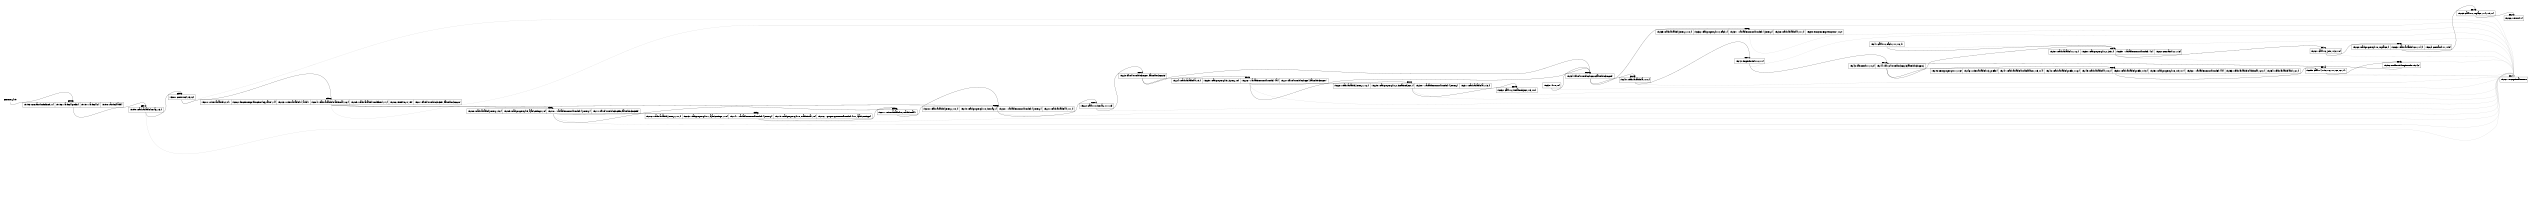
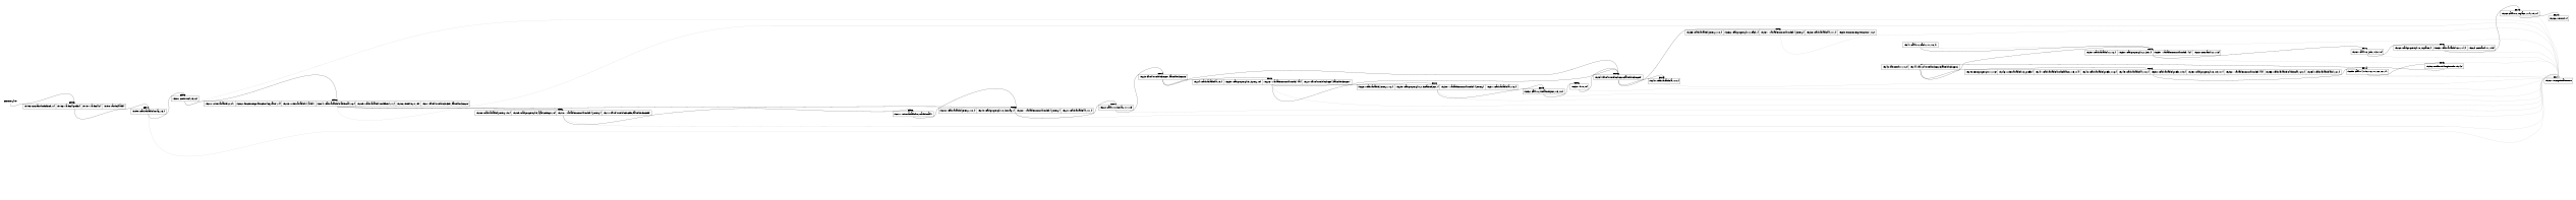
  digraph {
    rankdir=LR
    node [shape=record]
    edge [headport=n tailport=s]
    n1 [label=BB_entry479 shape=none]
    n2 [label="{19195: constant[undefined,v1]|19196: vardecl['prefix']|19197: vardecl['s']|19198: vardecl['add']}"]
    n3 [label="{19199: read-variable['Array',v3,-]}"]
    n4 [label="{19200: construct[-,v3,v2]}"]
    n5 [label="{19267: exceptional-return}"]
    n6 [label="{19201: write-variable[v2,'s']*|19202: function-expr[function(key,value),v4]|19203: write-variable[v4,'add']*|19204: read-variable['traditional',v6,-]|19205: read-variable['undefined',v7,-]|19206: ===[v6,v7,v5]|19207: if[v5](true-block:6597,false-block:6600)}"]
    n7 [label="{19208: read-variable['jQuery',v9,-]|19209: read-property[v9,'ajaxSettings',v8]|19210: \<variable-non-null-undef\>['jQuery']|19211: if[v8](true-block:6598,false-block:6599)}"]
    n8 [label="{19218: read-variable['jQuery',v10,-]|19219: read-property[v10,'isArray',-]|19220: \<variable-non-null-undef\>['jQuery']|19221: read-variable['a',v11,-]}"]
    n9 [label="{19217: write-variable[v8,'traditional']*}"]
-   n10 [label="{19212: read-variable['jQuery',v11,-]|19213: read-property[v11,'ajaxSettings',v10]|19214: \<variable-non-null-undef\>['jQuery']|19215: read-property[v10,'traditional',v8]|19216: \<property-non-null-undef\>[v11,'ajaxSettings']}"]
    n11 [label="{19222: call[v10,'isArray',v11,v8]}"]
    n12 [label="{19223: if[v8](true-block:6607,false-block:6603)}"]
    n13 [label="{19234: if[v8](true-block:6608,false-block:6609)}"]
    n14 [label="{19224: read-variable['a',v9,-]|19225: read-property[v9,'jquery',v8]|19226: \<variable-non-null-undef\>['a']|19227: if[v8](true-block:6604,false-block:6607)}"]
    n15 [label="{19235: read-variable['jQuery',v10,-]|19236: read-property[v10,'each',-]|19237: \<variable-non-null-undef\>['jQuery']|19238: read-variable['a',v11,-]|19239: function-expr[function(),v12]}"]
    n16 [label="{19240: read-variable['a',v10,-]}"]
    n17 [label="{19228: read-variable['jQuery',v12,-]|19229: read-property[v12,'isPlainObject',-]|19230: \<variable-non-null-undef\>['jQuery']|19231: read-variable['a',v13,-]}"]
-   n18 [label="{19242: begin-for-in[v10,v11]}"]
    n19 [label="{19232: call[v12,'isPlainObject',v13,v10]}"]
    n20 [label="{19233: ![v10,v8]}"]
    n21 [label="{19241: call[v10,'each',v11,v12,-]*}"]
    n22 [label="{19257: read-variable['s',v12,-]|19258: read-property[v12,'join',-]|19259: \<variable-non-null-undef\>['s']|19260: constant[\"&\",v13]}"]
    n23 [label="{19243: has-next[v11,v12]|19244: if[v12](true-block:6613,false-block:6616)}"]
    n24 [label="{19261: call[v12,'join',v13,v10]}"]
    n25 [label="{19245: next-property[v11,v13]|19246: write-variable[v13,'prefix']|19247: read-variable['buildParams',v15,v14]|19248: read-variable['prefix',v16,-]|19249: read-variable['a',v18,-]|19250: read-variable['prefix',v19,-]|19251: read-property[v18,v19,v17]|19252: \<variable-non-null-undef\>['a']|19253: read-variable['traditional',v20,-]|19254: read-variable['add',v21,-]}"]
    n26 [label="{19262: read-property[v10,'replace',-]|19263: read-variable['r20',v14,-]|19264: constant[\"+\",v15]}"]
    n27 [label="{19255: call[v14,v15,v16,v17,v20,v21,-]*}"]
    n28 [label="{19256: end-for-in(begin-node:19242)}"]
    n29 [label="{19265: call[v10,'replace',v14,v15,v1]}"]
    n30 [label="{19266: return[v1]}"]
    n1 -> n2 [headlabel="    6593"]
    n2 -> n3 [headlabel="      6594"]
    n3 -> n4 [headlabel="      6595"]
    n3 -> n5 [color=gray headlabel="      6621"]
    n4 -> n5 [color=gray]
    n4 -> n6 [headlabel="      6596"]
    n6 -> n5 [color=gray]
    n6 -> n7 [headlabel="      6597"]
    n6 -> n8 [headlabel="      6600"]
    n7 -> n5 [color=gray]
    n7 -> n9 [headlabel="      6599"]
-   n7 -> n10 [headlabel="      6598"]
    n8 -> n5 [color=gray]
    n8 -> n11 [headlabel="      6601"]
    n9 -> n8
-   n10 -> n5 [color=gray]
-   n10 -> n9
    n11 -> n5 [color=gray]
    n11 -> n12 [headlabel="      6602"]
    n12 -> n13 [headlabel="      6607"]
    n12 -> n14 [headlabel="      6603"]
    n13 -> n15 [headlabel="      6608"]
    n13 -> n16 [headlabel="      6609"]
    n14 -> n5 [color=gray]
    n14 -> n13
    n14 -> n17 [headlabel="      6604"]
    n15 -> n5 [color=gray]
    n16 -> n5 [color=gray]
-   n16 -> n18 [headlabel="      6611"]
    n17 -> n5 [color=gray]
    n17 -> n19 [headlabel="      6605"]
-   n18 -> n5 [color=gray]
-   n18 -> n23 [headlabel="      6612"]
    n19 -> n5 [color=gray]
+   n19 -> n20 [headlabel="      6606"]
    n20 -> n5 [color=gray]
    n20 -> n13
    n21 -> n5 [color=gray]
    n21 -> n22 [headlabel="      6616"]
    n22 -> n5 [color=gray]
    n22 -> n24 [headlabel="      6617"]
    n23 -> n22
    n23 -> n25 [headlabel="      6613"]
    n24 -> n5 [color=gray]
    n24 -> n26 [headlabel="      6618"]
    n25 -> n5 [color=gray]
    n25 -> n27 [headlabel="      6614"]
    n26 -> n5 [color=gray]
    n26 -> n29 [headlabel="      6619"]
    n27 -> n5 [color=gray]
    n27 -> n28 [headlabel="      6615"]
    n28 -> n23
    n29 -> n5 [color=gray]
    n29 -> n30 [headlabel="      6620"]
  }
